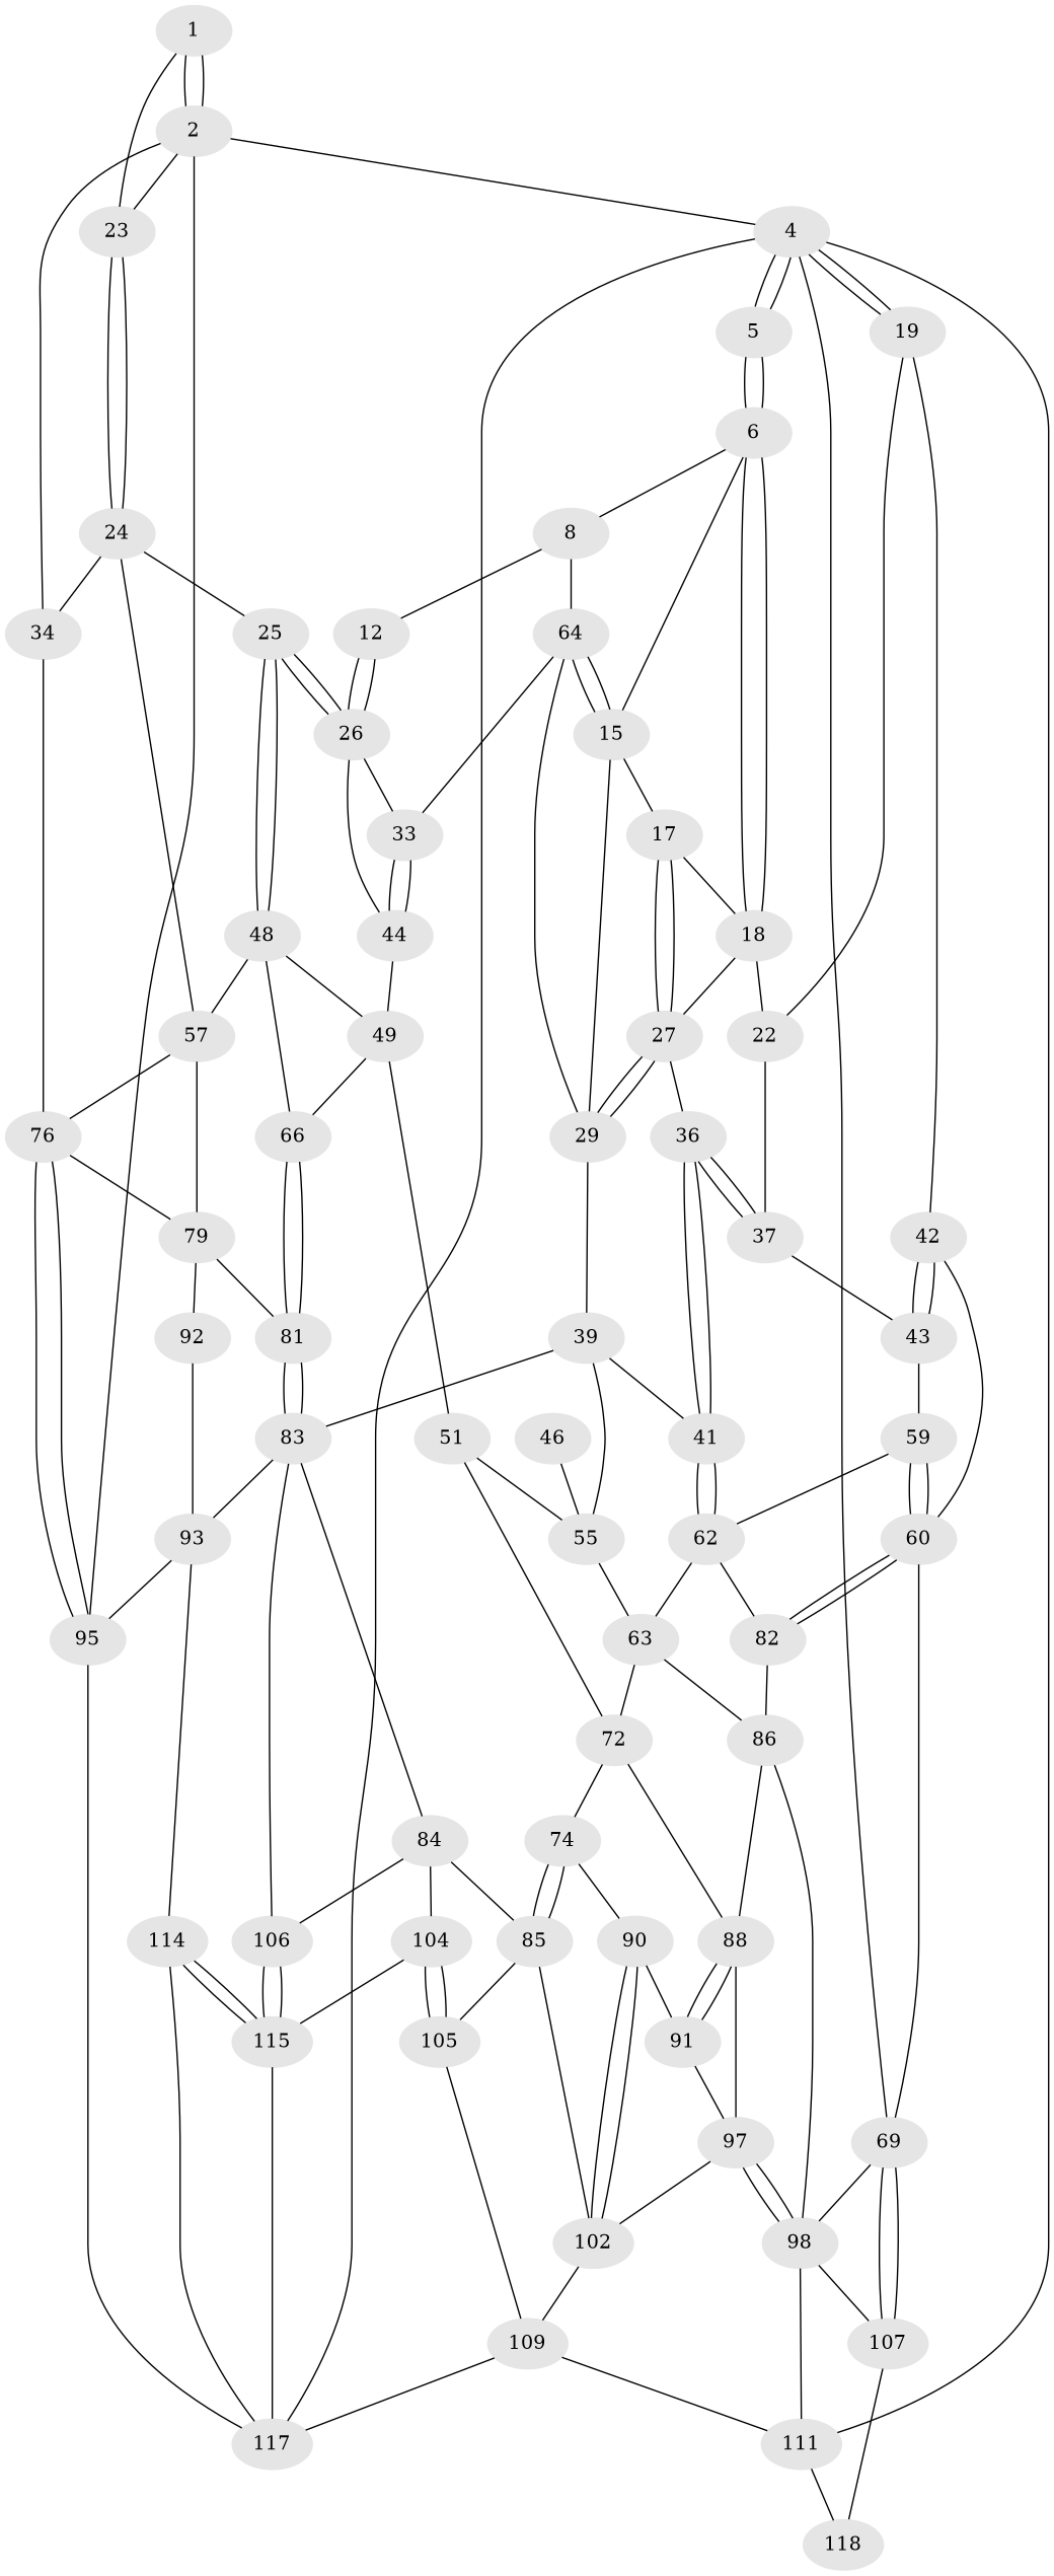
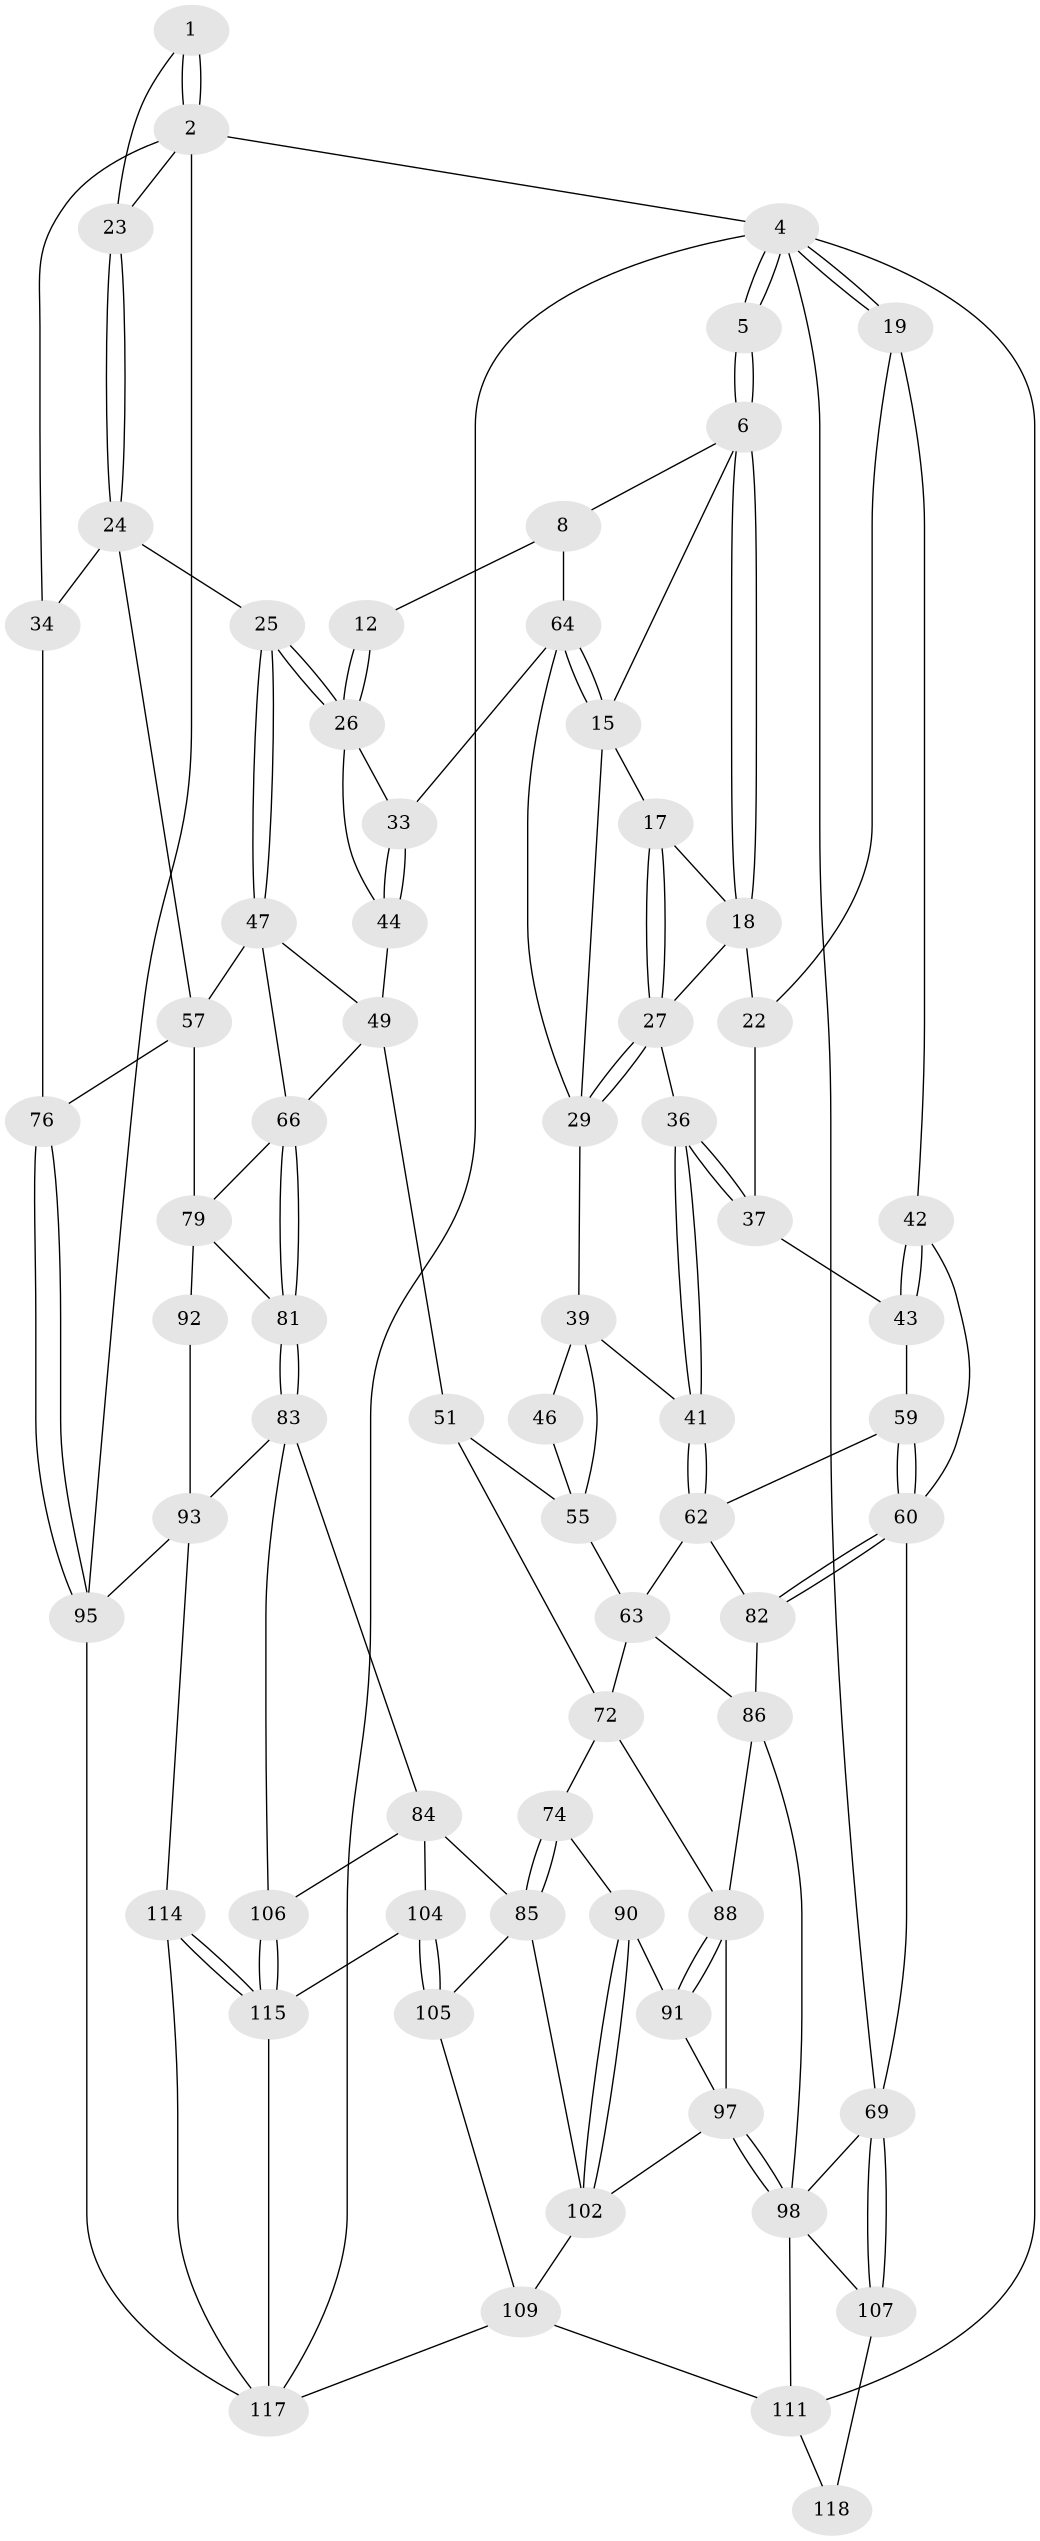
  graph {
    node [color=gray90 style=filled]
    1 [super="+10"]
    2 [super="+3"]
    23
    4 [super="+71"]
    34
    95 [super="+96"]
    24 [super="+35"]
    5
    19 [super="+20"]
    69 [super="+70"]
    111 [super="+112"]
    117 [super="+119"]
    76 [super="+77"]
    6 [super="+7"]
    22
    42
    107
    98 [super="+99"]
    118
    8 [super="+13"]
    15 [super="+16"]
    18 [super="+21"]
    12
    n24 [label=64 super="+30"]
    29 [super="+31"]
    17
    27 [super="+28"]
    26 [super="+32"]
    33
    44 [super="+47"]
    39 [super="+40"]
    36
    37 [super="+38"]
    43 [super="+53"]
    60 [super="+61"]
    25
    57 [super="+78"]
-   48 [super="+58"]
+   48 [super="+58" label=47]
    79 [super="+80"]
    49 [super="+50"]
    66 [super="+67"]
    41
    46 [super="+54"]
    55 [super="+56"]
    62 [super="+65"]
    59
    63 [super="+64"]
    82
    51 [super="+68"]
    72 [super="+73"]
    81
    74 [super="+75"]
    88 [super="+89"]
    86 [super="+87"]
    92
    85 [super="+101"]
    90
    83 [super="+94"]
    91
    97 [super="+100"]
    102 [super="+108"]
    105
    93 [super="+113"]
    84 [super="+103"]
    106
    104
    114
    115 [super="+116"]
    109 [super="+110"]
    1 -- 2
    1 -- 2
    1 -- 23
    2 -- 23
    2 -- 4
    2 -- 34
    2 -- 95
    23 -- 24
    23 -- 24
    4 -- 5
    4 -- 5
    4 -- 19
    4 -- 19
    4 -- 69
    4 -- 111
    4 -- 117
    34 -- 76
    95 -- 117
    24 -- 34
    24 -- 25
    24 -- 57
    5 -- 6
    5 -- 6
    19 -- 22
    19 -- 42
    69 -- 107
    69 -- 107
    69 -- 98
    111 -- 118
    76 -- 95
    76 -- 95
-   76 -- 79
+   66 -- 79
    6 -- 8
    6 -- 15
    6 -- 18
    6 -- 18
    22 -- 37
    42 -- 43
    42 -- 43
    42 -- 60
    107 -- 118
    98 -- 111
    98 -- 107
    8 -- 12
    8 -- n24
    15 -- 29
    15 -- 17
    18 -- 22
    18 -- 27
    12 -- 26
    12 -- 26
    n24 -- 15
    n24 -- 15
    n24 -- 29
    n24 -- 33
    29 -- 39
    17 -- 18
    17 -- 27
    17 -- 27
    27 -- 29
    27 -- 29
    27 -- 36
    26 -- 33
    26 -- 44
    33 -- 44
    33 -- 44
    44 -- 49
    39 -- 41
-   39 -- 83
+   39 -- 46
    39 -- 55
    36 -- 37
    36 -- 37
    36 -- 41
    36 -- 41
    37 -- 43 [weight=2]
    43 -- 59
    60 -- 69
    60 -- 82
    60 -- 82
    25 -- 26
    25 -- 26
    25 -- 48
    25 -- 48
    57 -- 76
    57 -- 79
    48 -- 57
    48 -- 49
    48 -- 66
    79 -- 81
    79 -- 92
    49 -- 66
    49 -- 51
    66 -- 81
    66 -- 81
    41 -- 62
    41 -- 62
    46 -- 55
    55 -- 63
    62 -- 63
    62 -- 82
    59 -- 60
    59 -- 60
    59 -- 62
    63 -- 72
    63 -- 86
    82 -- 86
    51 -- 55
    51 -- 72
    72 -- 74
    72 -- 88
    81 -- 83
    81 -- 83
    74 -- 85
    74 -- 85
    74 -- 90
    88 -- 91
    88 -- 91
    88 -- 97
    86 -- 98
    86 -- 88
    92 -- 93
    85 -- 102
    85 -- 105
    90 -- 91
    90 -- 102
    90 -- 102
    83 -- 93
    83 -- 84
    83 -- 106
    91 -- 97
    97 -- 98
    97 -- 98
    97 -- 102
    102 -- 109
    105 -- 109
    93 -- 95
    93 -- 114
    84 -- 85
    84 -- 106
    84 -- 104
    106 -- 115
    106 -- 115
    104 -- 105
    104 -- 105
    104 -- 115
    114 -- 117
    114 -- 115
    114 -- 115
    115 -- 117
    109 -- 111
    109 -- 117
  }
